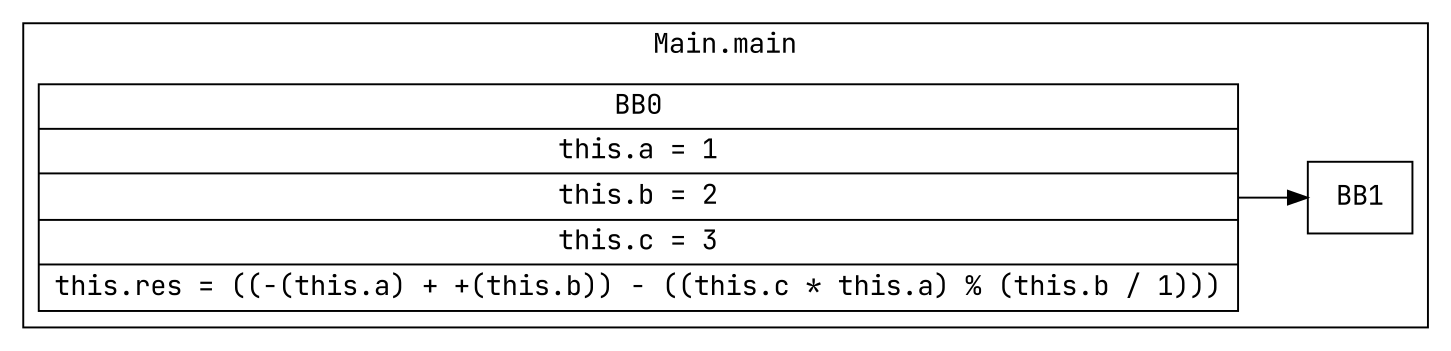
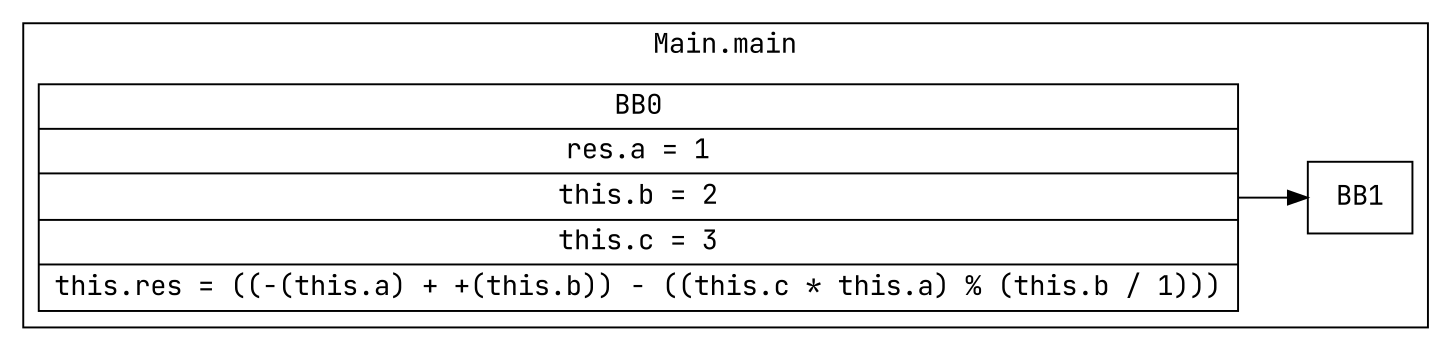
  digraph {
    rankdir=LR
    fontname="JetBrains Mono"
    node [shape=record fontname="JetBrains Mono"]
-   n1 [label="BB0|this.a = 1|this.b = 2|this.c = 3|this.res = ((-(this.a) + +(this.b)) - ((this.c * this.a) % (this.b / 1)))"]
+   n1 [label="BB0|res.a = 1|this.b = 2|this.c = 3|this.res = ((-(this.a) + +(this.b)) - ((this.c * this.a) % (this.b / 1)))"]
    n2 [label=BB1]
    subgraph cluster_1 {
      label="Main.main"
      n1
      n2
    }
    n1 -> n2 [fontname="JetBrains Mono"]
  }
